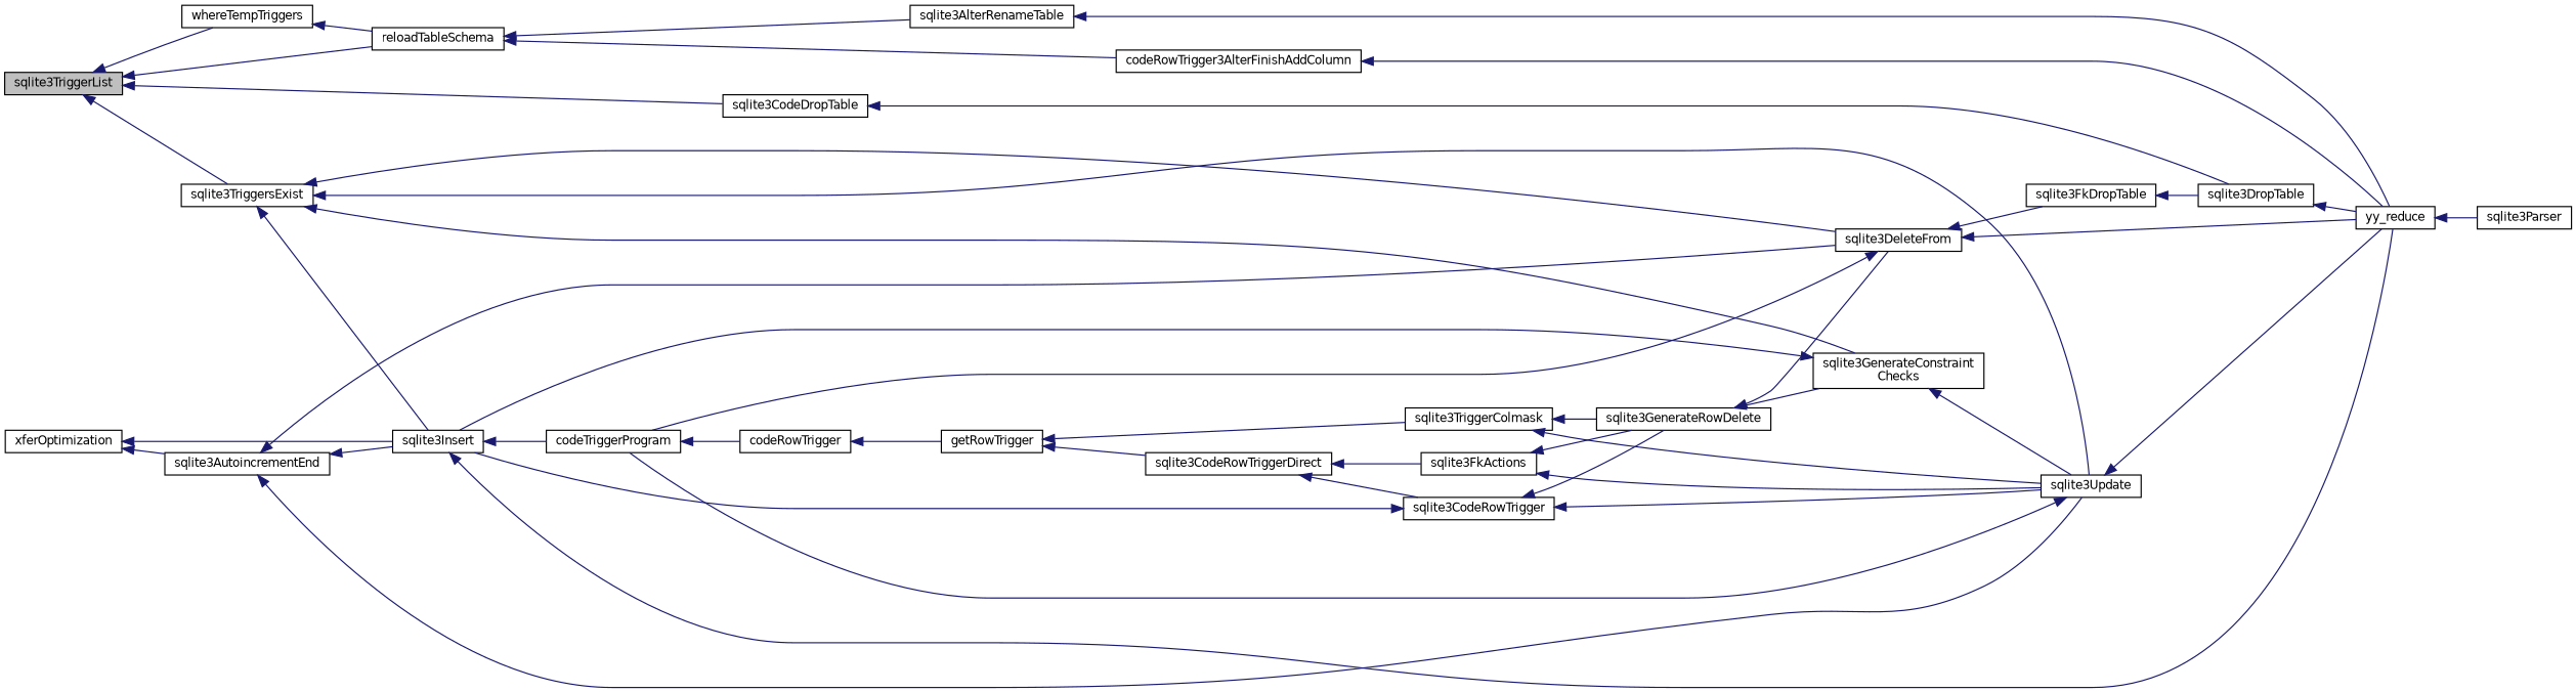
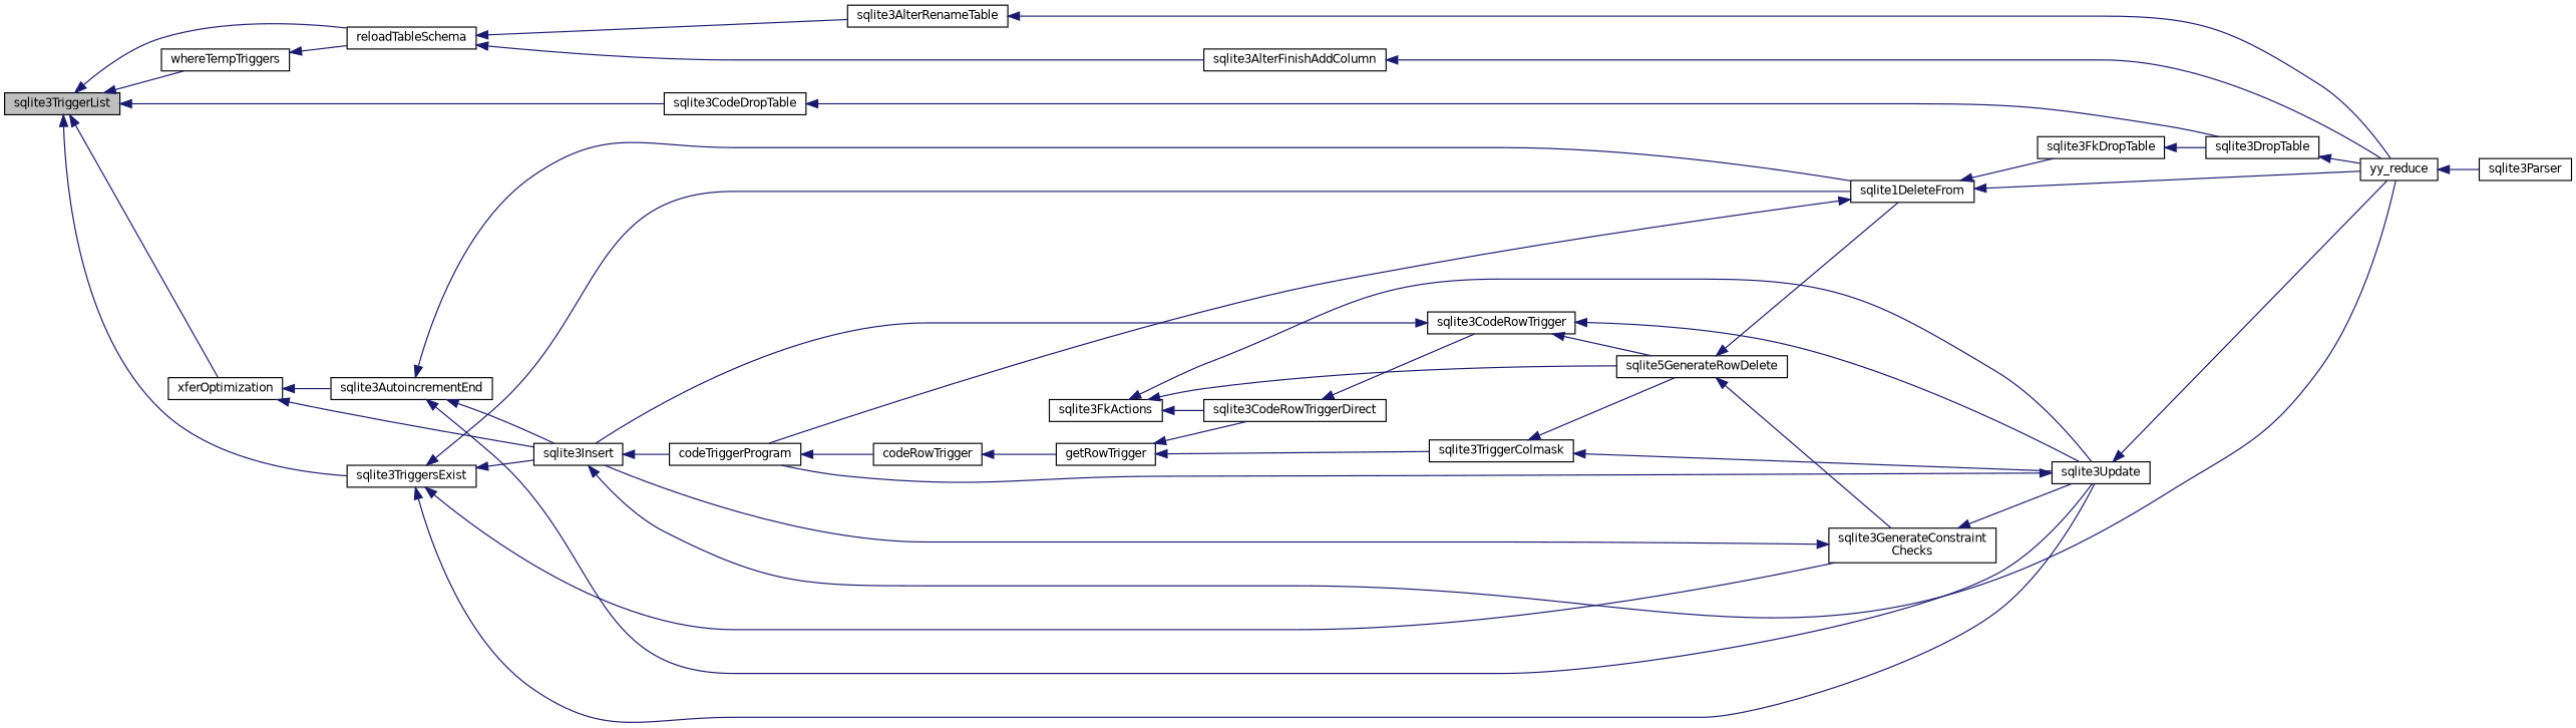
  digraph {
    fontname="DejaVu Sans"
    rankdir=LR
    node [color=black fillcolor=white fontname="DejaVu Sans" fontsize=10 shape=record style=filled]
    edge [color=midnightblue dir=back fontname="DejaVu Sans" fontsize=10 labelfontname=FreeSans labelfontsize=10 style=solid]
    n1 [fillcolor=grey75 fontcolor=black height=0.2 label=sqlite3TriggerList width=0.4]
    n2 [height=0.2 label=whereTempTriggers width=0.4]
    n3 [height=0.2 label=reloadTableSchema width=0.4]
    n4 [height=0.2 label=sqlite3CodeDropTable width=0.4]
    n5 [height=0.2 label=xferOptimization width=0.4]
    n6 [height=0.2 label=sqlite3TriggersExist width=0.4]
    n7 [height=0.2 label=sqlite3AlterRenameTable width=0.4]
-   n8 [height=0.2 label=codeRowTrigger3AlterFinishAddColumn width=0.4]
+   n8 [height=0.2 label=sqlite3AlterFinishAddColumn width=0.4]
    n9 [height=0.2 label=sqlite3DropTable width=0.4]
    n10 [height=0.2 label=sqlite3AutoincrementEnd width=0.4]
    n11 [height=0.2 label=sqlite3Insert width=0.4]
-   n12 [height=0.2 label=sqlite3DeleteFrom width=0.4]
+   n12 [height=0.2 label=sqlite1DeleteFrom width=0.4]
    n13 [height=0.2 label=sqlite3Update width=0.4]
    n14 [height=0.2 label="sqlite3GenerateConstraint\lChecks" width=0.4]
    n15 [height=0.2 label=yy_reduce width=0.4]
    n16 [height=0.2 label=sqlite3Parser width=0.4]
    n17 [height=0.2 label=codeTriggerProgram width=0.4]
    n18 [height=0.2 label=sqlite3FkDropTable width=0.4]
    n19 [height=0.2 label=codeRowTrigger width=0.4]
    n20 [height=0.2 label=getRowTrigger width=0.4]
    n21 [height=0.2 label=sqlite3CodeRowTriggerDirect width=0.4]
    n22 [height=0.2 label=sqlite3TriggerColmask width=0.4]
    n23 [height=0.2 label=sqlite3FkActions width=0.4]
    n24 [height=0.2 label=sqlite3CodeRowTrigger width=0.4]
-   n25 [height=0.2 label=sqlite3GenerateRowDelete width=0.4]
+   n25 [height=0.2 label=sqlite5GenerateRowDelete width=0.4]
    n1 -> n2
    n1 -> n3
    n1 -> n4
+   n1 -> n5
    n1 -> n6
    n2 -> n3
    n3 -> n7
    n3 -> n8
    n4 -> n9
    n5 -> n10
    n5 -> n11
    n6 -> n11
    n6 -> n12
    n6 -> n13
    n6 -> n14
    n7 -> n15
    n8 -> n15
    n9 -> n15
    n10 -> n11
    n10 -> n12
    n10 -> n13
    n11 -> n15
    n11 -> n17
    n12 -> n15
    n12 -> n17
    n12 -> n18
    n13 -> n15
    n13 -> n17
    n14 -> n11
    n14 -> n13
    n15 -> n16
    n17 -> n19
    n18 -> n9
    n19 -> n20
    n20 -> n21
    n20 -> n22
-   n21 -> n23
+   n23 -> n21
    n21 -> n24
    n22 -> n13
    n22 -> n25
    n23 -> n13
    n23 -> n25
    n24 -> n11
    n24 -> n13
    n24 -> n25
    n25 -> n12
    n25 -> n14
  }
